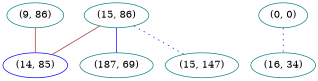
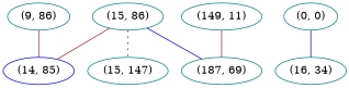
  graph {
    node [color=teal]
    edge [color=brown style=solid weight=1]
    "(14, 85)" [color=blue]
    "(15, 86)"
    "(187, 69)"
    "(15, 147)"
    "(0, 0)"
    "(16, 34)"
+   "(149, 11)"
    "(9, 86)"
    "(15, 86)" -- "(14, 85)"
    "(15, 86)" -- "(187, 69)" [color=blue]
    "(15, 86)" -- "(15, 147)" [color=blue style=dotted]
-   "(0, 0)" -- "(16, 34)" [color=blue style=dotted weight=4]
+   "(0, 0)" -- "(16, 34)" [color=blue weight=4]
+   "(149, 11)" -- "(187, 69)"
    "(9, 86)" -- "(14, 85)"
  }
